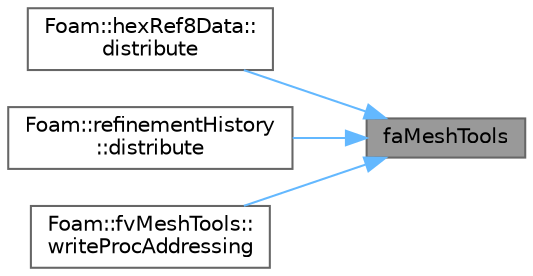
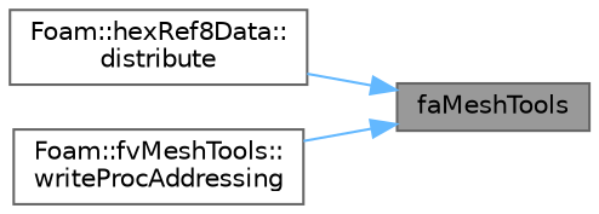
  digraph {
    rankdir=RL
    node [color=grey40 fillcolor=white fontname=Helvetica fontsize=10 shape=box style=filled]
    edge [color=steelblue1 dir=back fontname=Helvetica fontsize=10 labelfontname=Helvetica labelfontsize=10 style=solid]
    n1 [color=gray40 fillcolor=grey60 fontcolor=black height=0.2 label=faMeshTools width=0.4]
    n2 [height=0.2 label="Foam::hexRef8Data::\ldistribute" width=0.4]
-   n3 [height=0.2 label="Foam::refinementHistory\l::distribute" width=0.4]
    n4 [height=0.2 label="Foam::fvMeshTools::\lwriteProcAddressing" width=0.4]
    n1 -> n2
-   n1 -> n3
    n1 -> n4
  }
